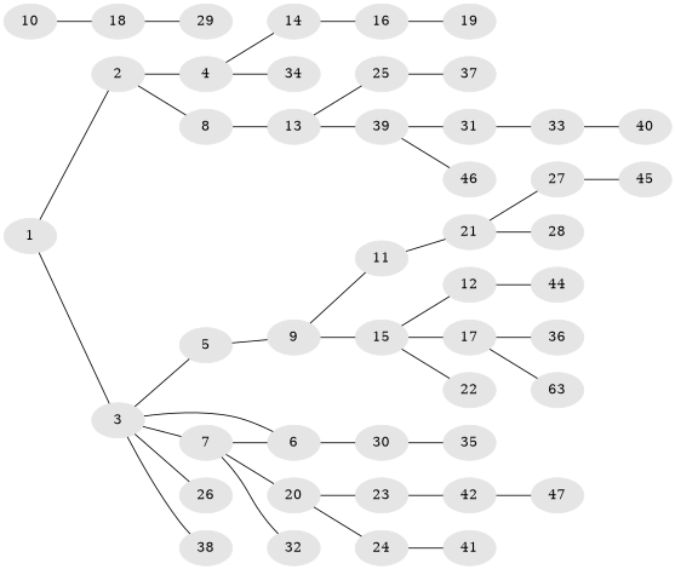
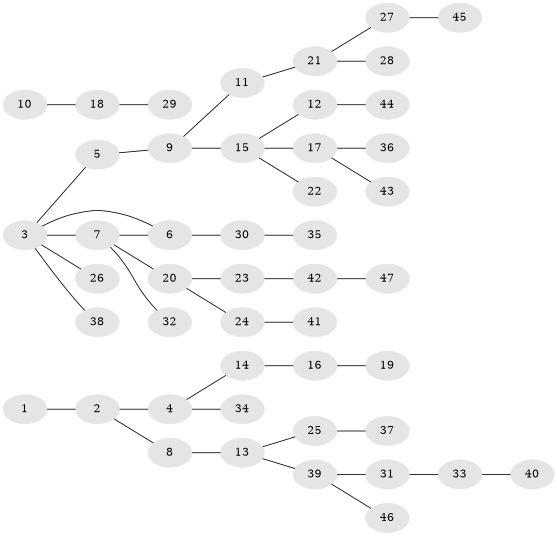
  graph {
    rankdir=LR
    node [color=gray90 style=filled]
    edge [weight=1.0]
    1
    2
    3
    4
    8
    5
    6
    7
    26
    38
    14
    34
    13
    9
    30
    20
    32
    16
    11
    15
    35
    10
    18
    23
    24
    25
    39
    21
    12
    17
    22
    29
    44
    27
    28
    37
    31
    46
    19
    36
-   43 [label=63]
+   43
    42
    41
    45
    47
    33
    40
    1 -- 2
-   1 -- 3
    2 -- 4 [weight=3.0]
    2 -- 8
    3 -- 5
    3 -- 6
    3 -- 7
    3 -- 26
    3 -- 38
    4 -- 14
    4 -- 34
    8 -- 13 [weight=2.0]
    5 -- 9
    6 -- 30
    7 -- 6 [weight=3.0]
    7 -- 20
    7 -- 32
    14 -- 16
    13 -- 25
    13 -- 39
    9 -- 11
    9 -- 15
    30 -- 35
    20 -- 23
    20 -- 24
    16 -- 19
    11 -- 21
    15 -- 12
    15 -- 17
    15 -- 22
    10 -- 18
    18 -- 29
    23 -- 42 [weight=2.0]
    24 -- 41
    25 -- 37 [weight=2.0]
    39 -- 31
    39 -- 46
    21 -- 27
    21 -- 28 [weight=2.0]
    12 -- 44
    17 -- 36
    17 -- 43
    27 -- 45
    31 -- 33 [weight=4.0]
    42 -- 47
    33 -- 40
  }
